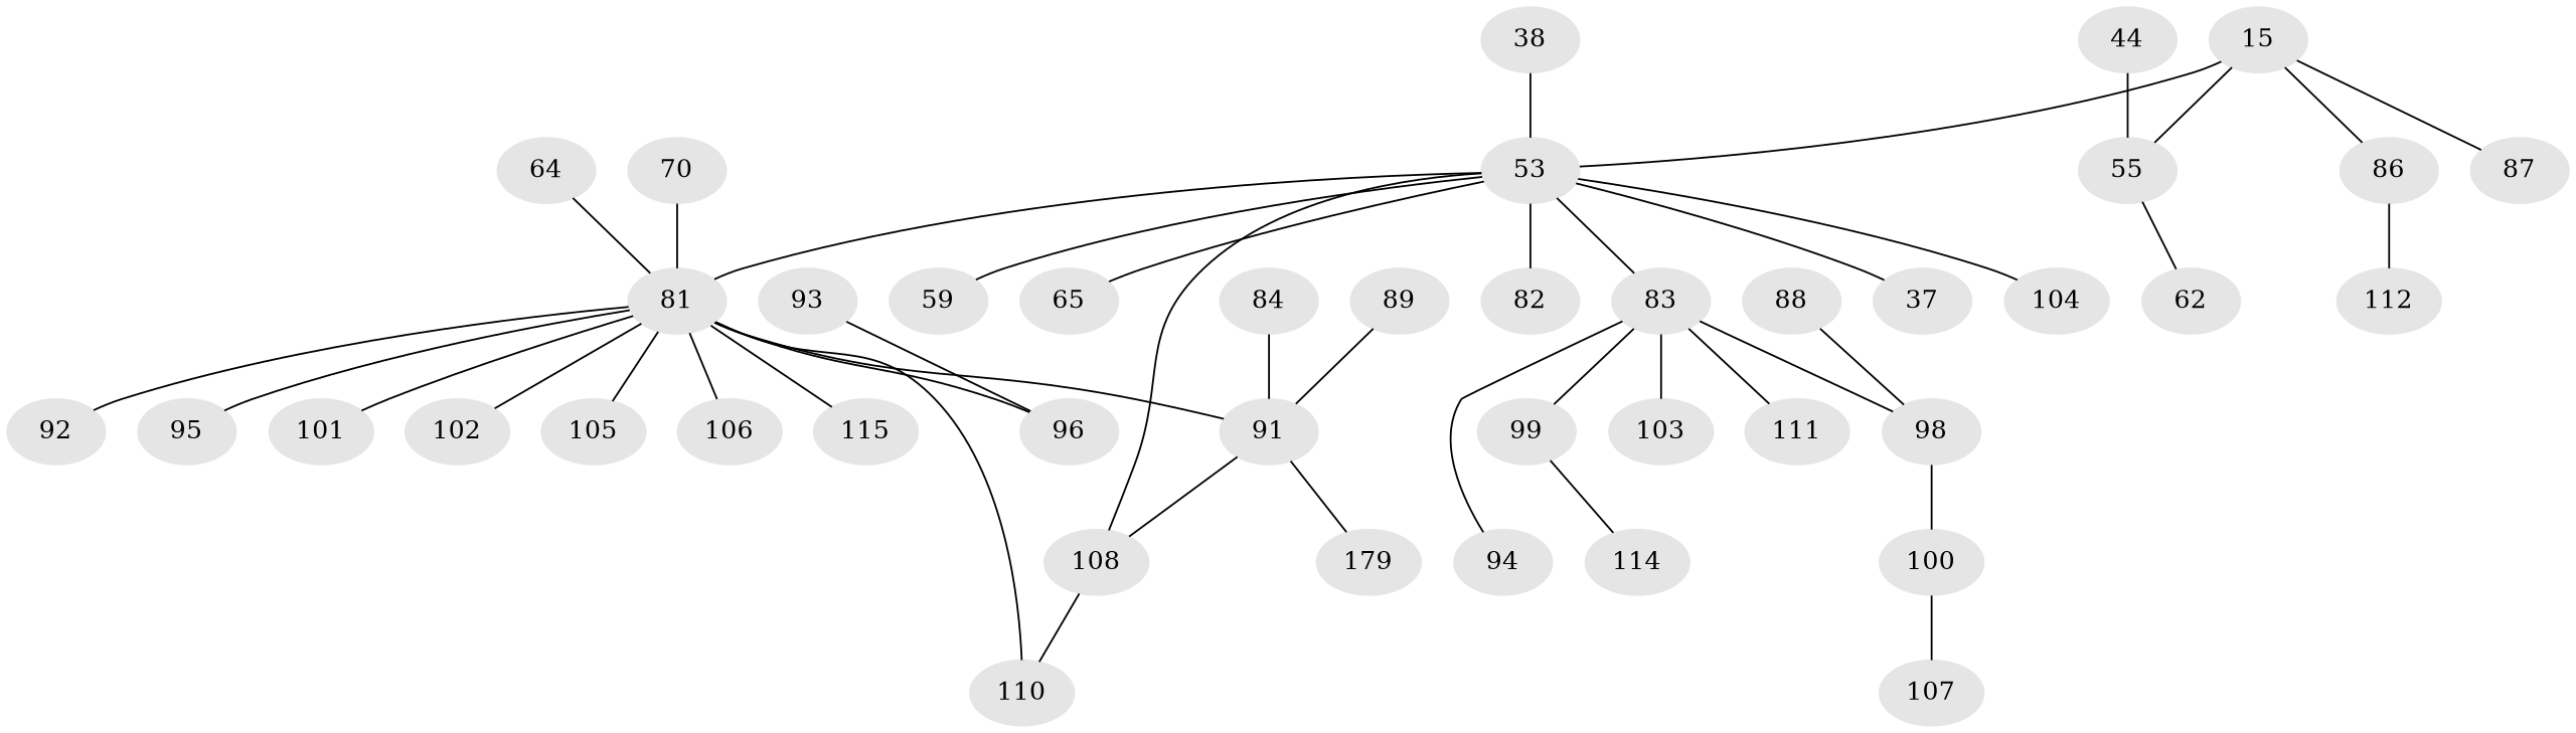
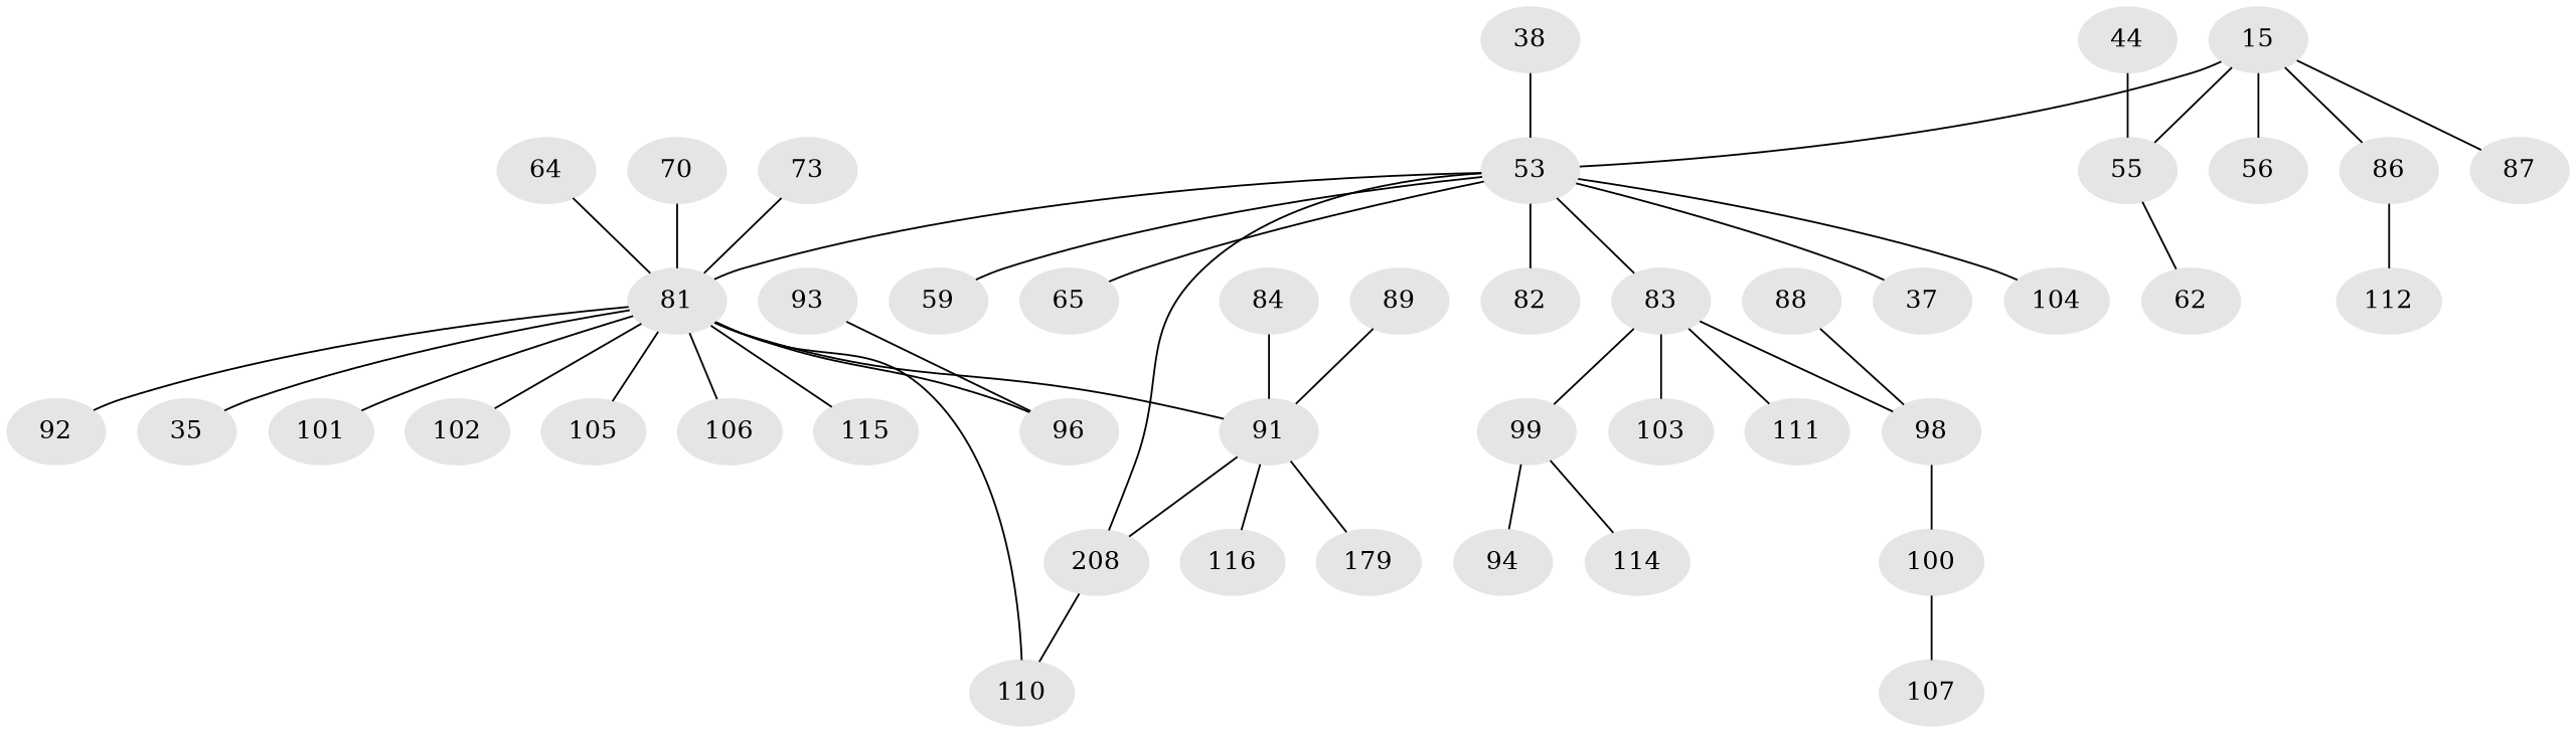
  graph {
    node [color=gray90 style=filled]
    53 [super="+41+19+51"]
    59
    65
    81 [super="+21+35+74+71+72"]
    82
    83 [super="+36+66"]
    n7 [label=37]
    104
-   108 [super="+90"]
+   108 [super="+90" label=208]
    15
    55 [super="+16"]
+   56
    86 [super="+77"]
    87 [super="+57"]
    62
    112
    38
    44
    91 [super="+42+12+18+25+26+63+78+79"]
    92 [super="+75"]
-   95
+   95 [label=35]
    96 [super="+46+52"]
    101 [super="+67"]
    102
    105
    106 [super="+76"]
    110 [super="+14"]
    115
    94
    98 [super="+68+85"]
    99
    103
    111
    64
    70
+   73
    n37 [label=179]
+   116
    100
    114
    84
    88 [super="+39"]
    89
    93
    107
    53 -- 59
    53 -- 65
    53 -- 81 [weight=2]
    53 -- 82
    53 -- 83 [weight=2]
    53 -- n7
    53 -- 104
    53 -- 108
    81 -- 91
    81 -- 92
    81 -- 95
    81 -- 96
    81 -- 101
    81 -- 102
    81 -- 105
    81 -- 106
    81 -- 110
    81 -- 115
-   83 -- 94
+   99 -- 94
    83 -- 98
    83 -- 99
    83 -- 103
    83 -- 111
    108 -- 110
    15 -- 53
    15 -- 55 [weight=2]
+   15 -- 56
    15 -- 86
    15 -- 87
    55 -- 62
    86 -- 112
    38 -- 53
    44 -- 55
    91 -- 108
    91 -- n37
+   91 -- 116
    98 -- 100
    99 -- 114
    64 -- 81
    70 -- 81
+   73 -- 81
    100 -- 107
    84 -- 91
    88 -- 98
    89 -- 91
    93 -- 96
  }
